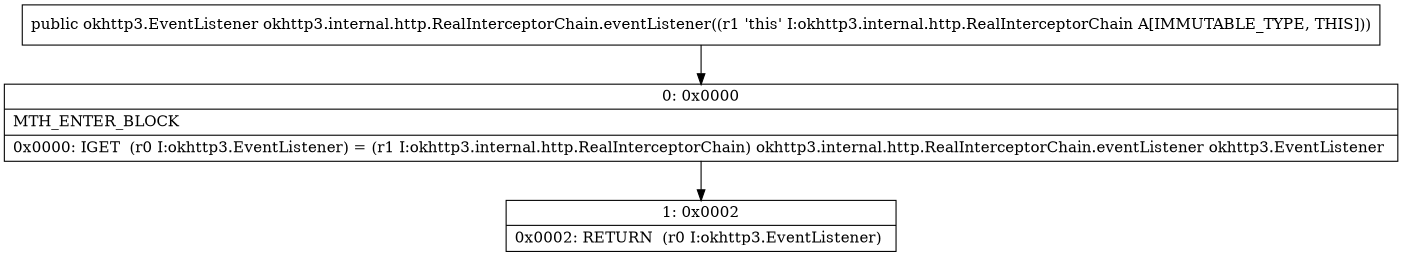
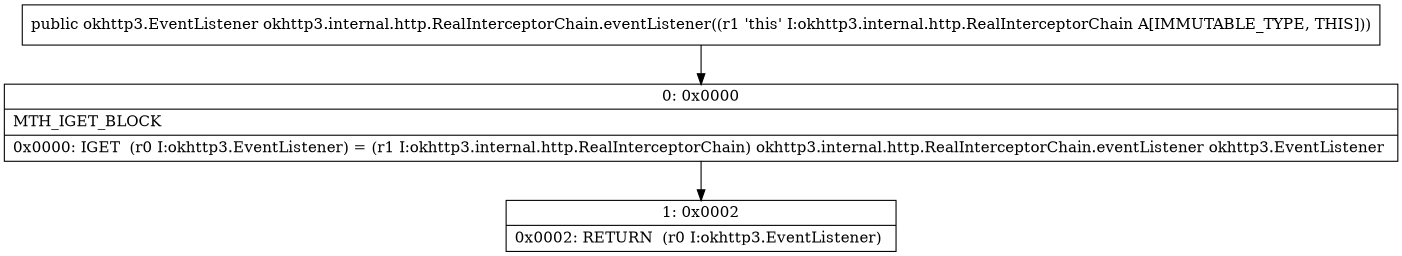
  digraph {
    node [shape=record]
-   n1 [label="{0\:\ 0x0000|MTH_ENTER_BLOCK\l|0x0000: IGET  (r0 I:okhttp3.EventListener) = (r1 I:okhttp3.internal.http.RealInterceptorChain) okhttp3.internal.http.RealInterceptorChain.eventListener okhttp3.EventListener \l}"]
+   n1 [label="{0\:\ 0x0000|MTH_IGET_BLOCK\l|0x0000: IGET  (r0 I:okhttp3.EventListener) = (r1 I:okhttp3.internal.http.RealInterceptorChain) okhttp3.internal.http.RealInterceptorChain.eventListener okhttp3.EventListener \l}"]
    n2 [label="{1\:\ 0x0002|0x0002: RETURN  (r0 I:okhttp3.EventListener) \l}"]
    n3 [label="{public okhttp3.EventListener okhttp3.internal.http.RealInterceptorChain.eventListener((r1 'this' I:okhttp3.internal.http.RealInterceptorChain A[IMMUTABLE_TYPE, THIS])) }"]
    n1 -> n2
    n3 -> n1
  }
